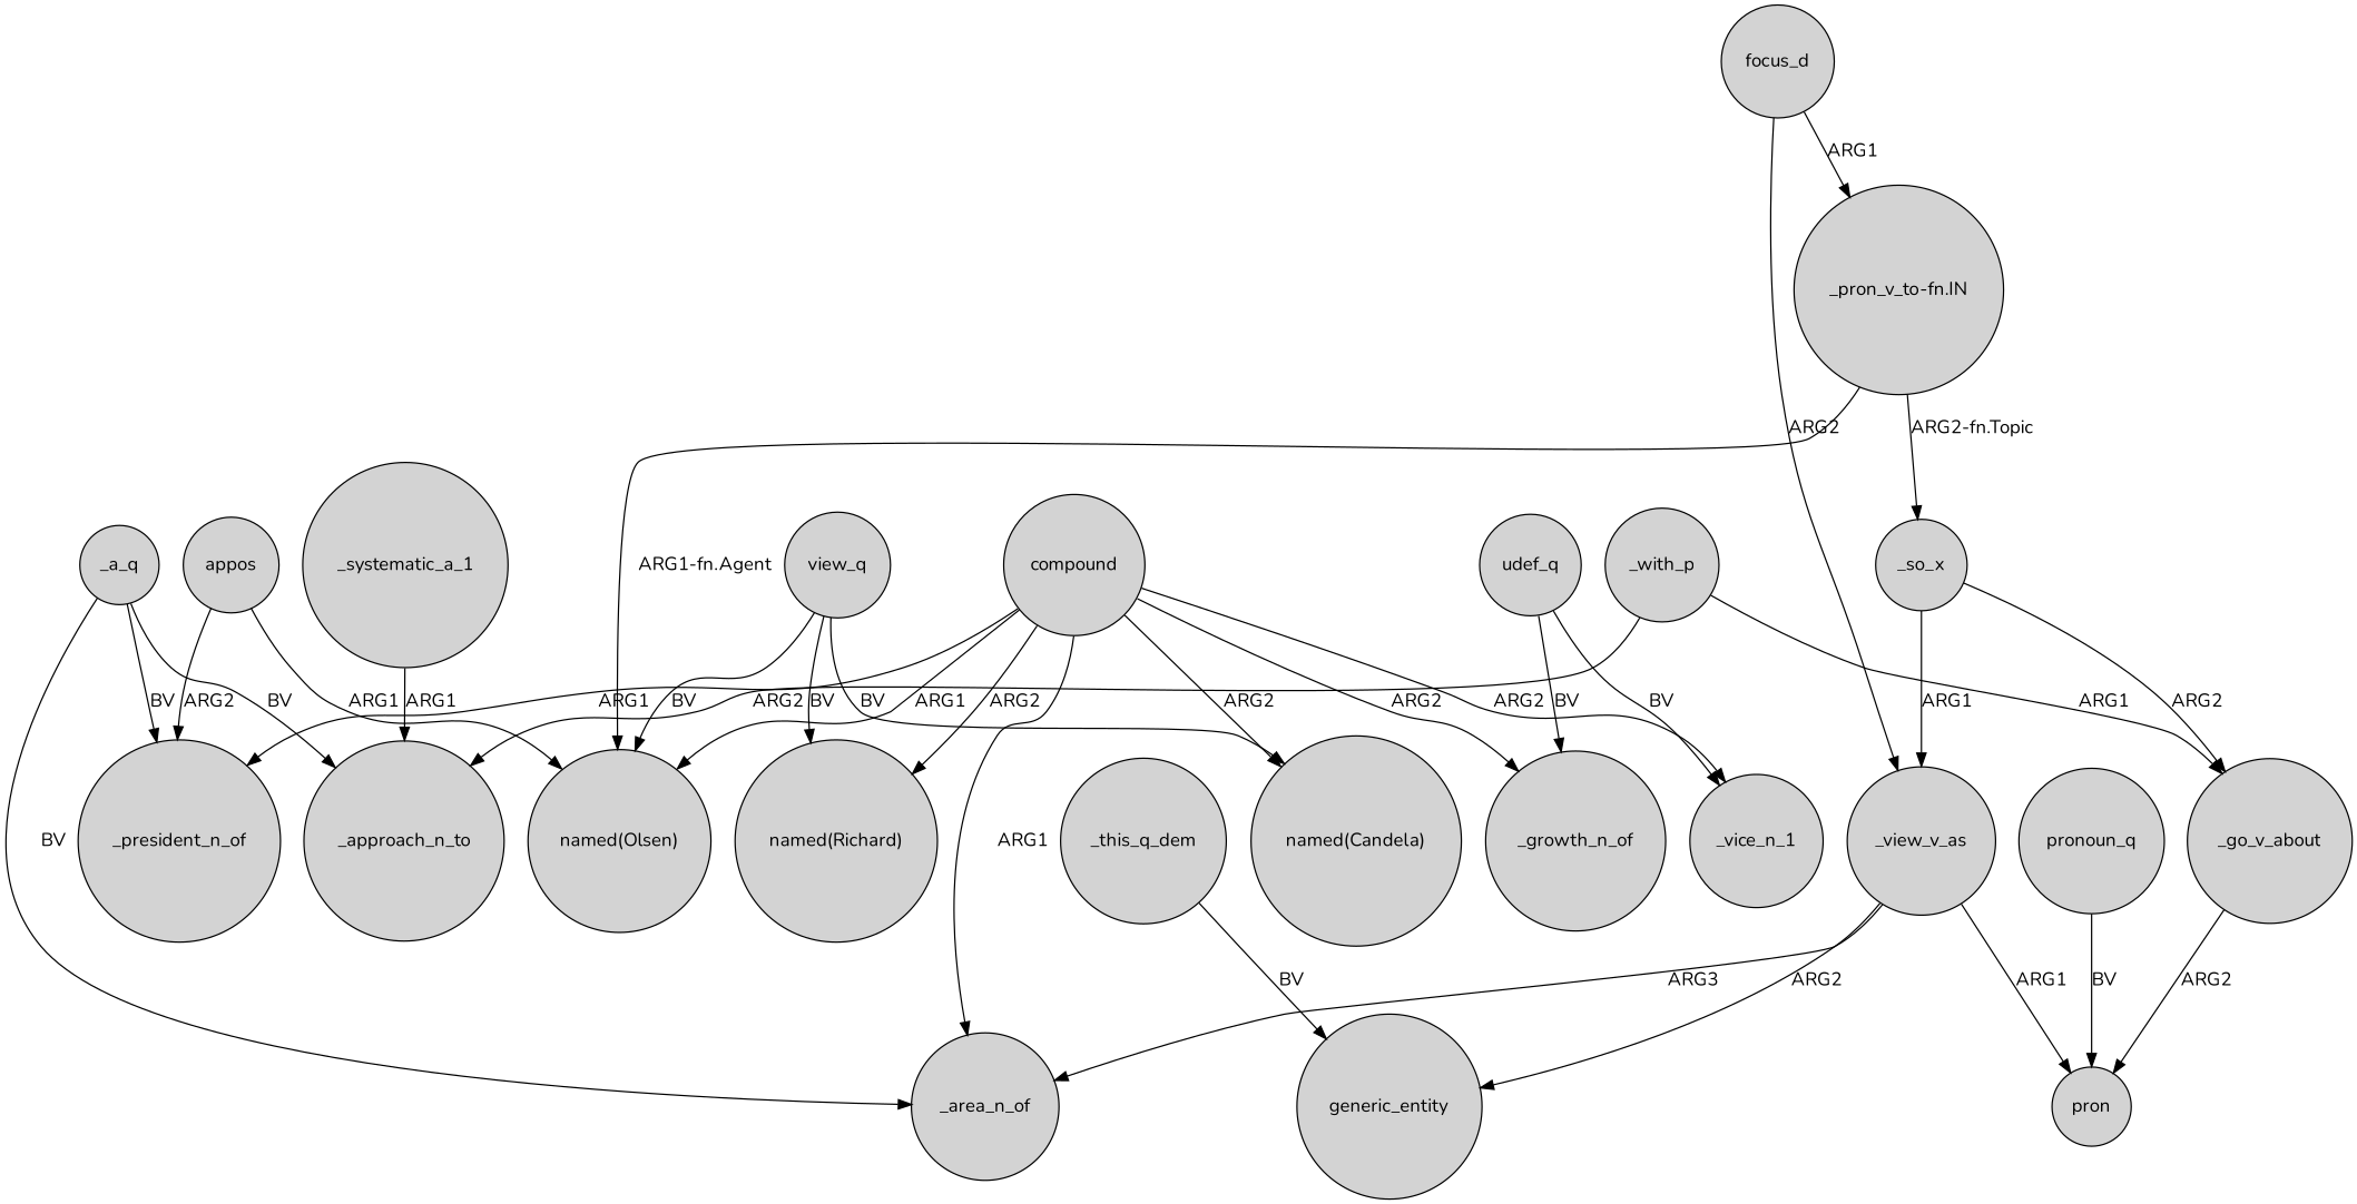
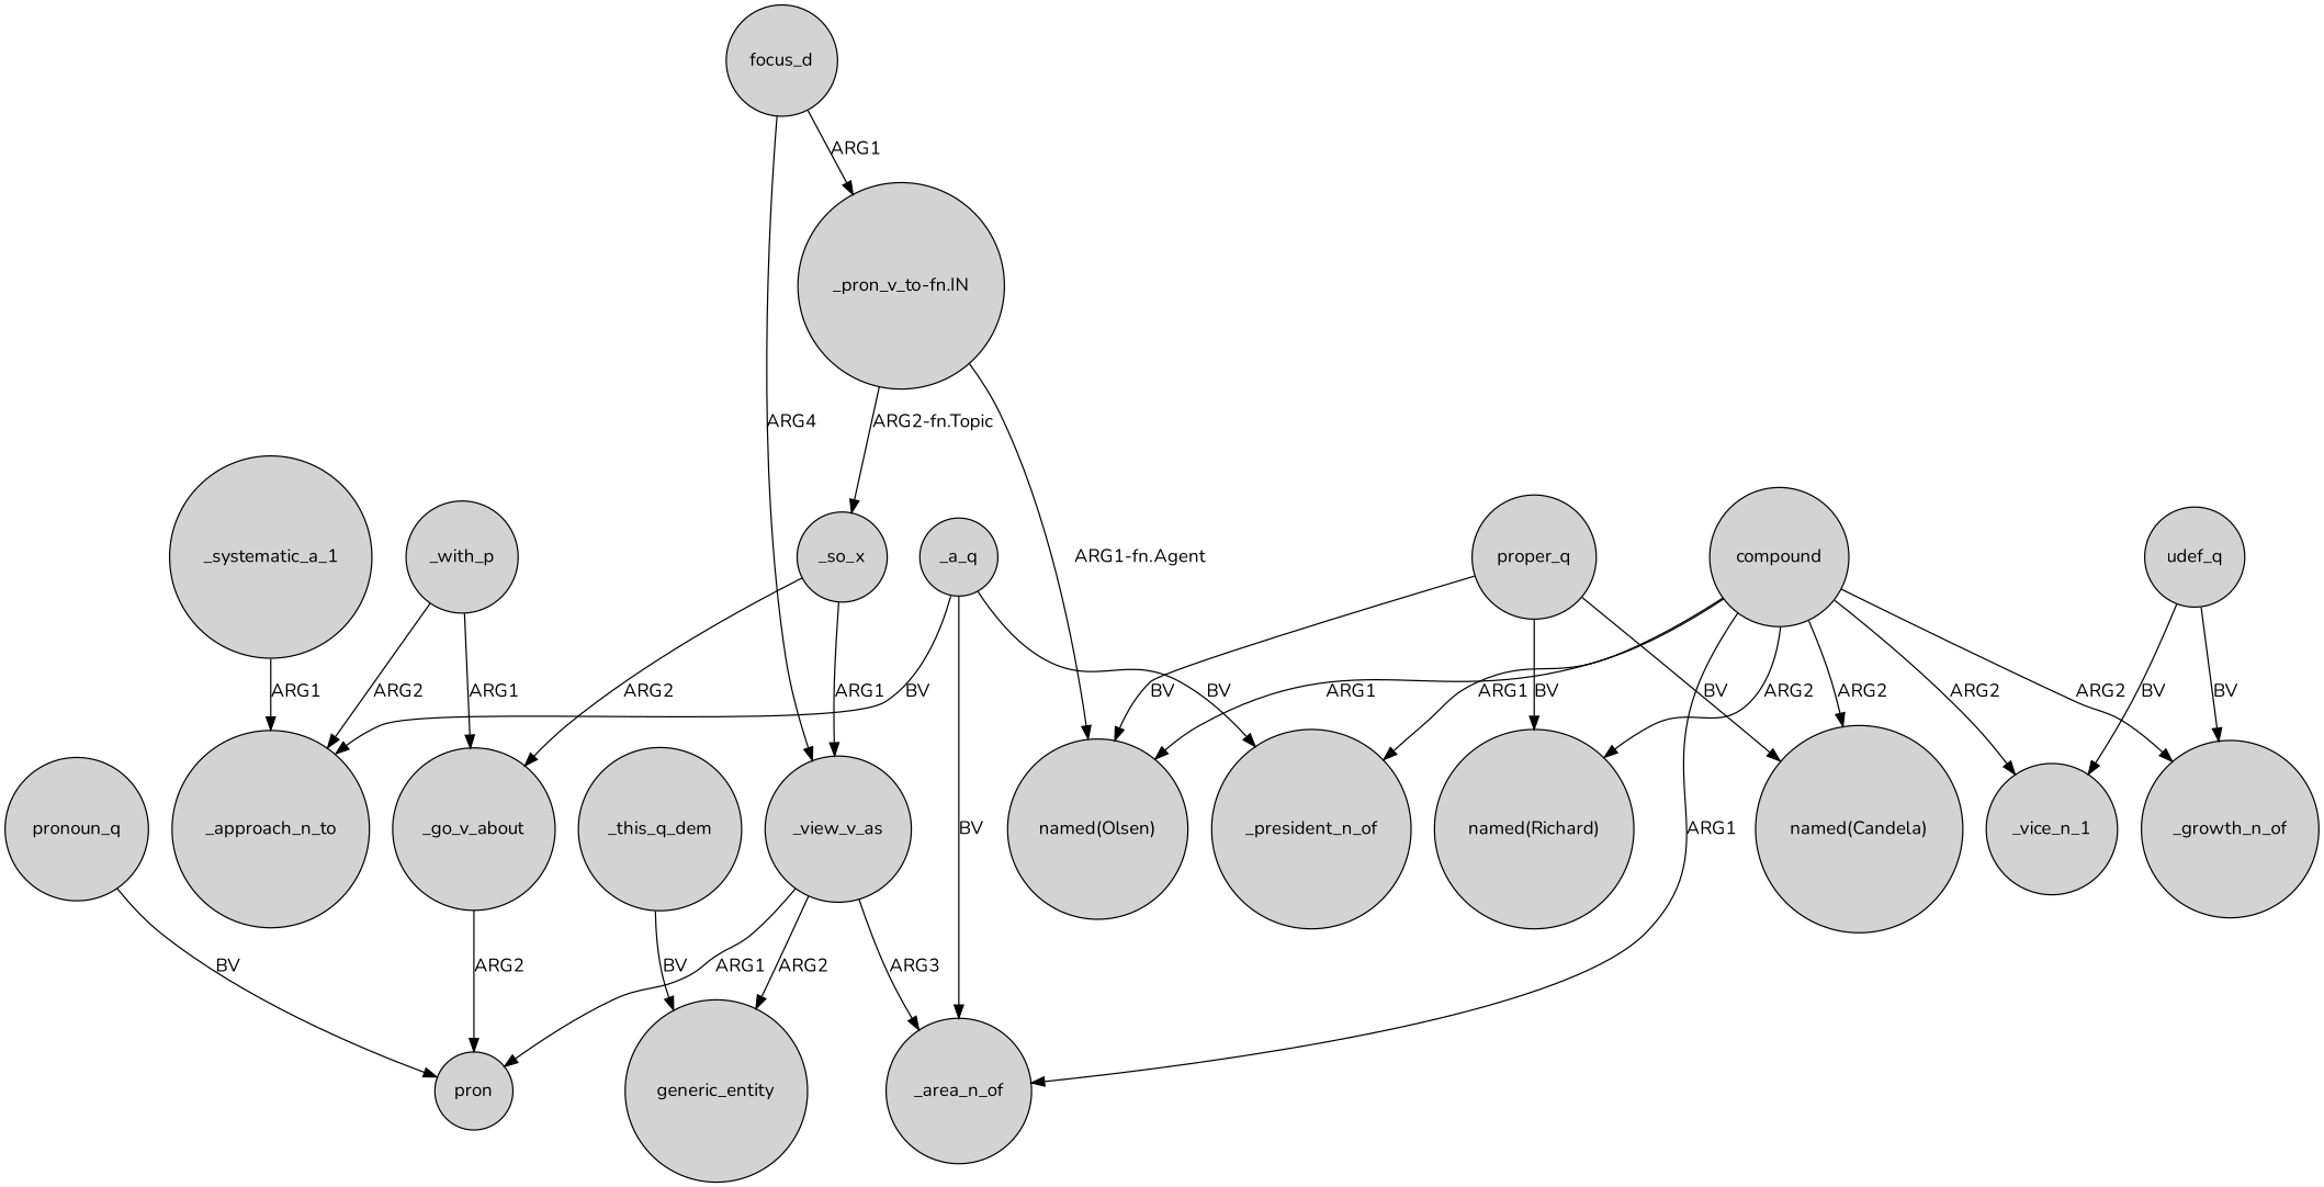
  digraph {
    fontname=Nunito
    node [fontname=Nunito shape=circle style=filled]
    edge [fontname=Nunito]
    focus_d
    _view_v_as
    n3 [label="_pron_v_to-fn.IN"]
    _area_n_of
    pron
    generic_entity
    "named(Olsen)"
    _so_x
    _with_p
    _go_v_about
    _approach_n_to
    compound
    _vice_n_1
    "named(Richard)"
    _growth_n_of
    "named(Candela)"
    _president_n_of
-   appos
    _a_q
-   proper_q [label=view_q]
+   proper_q
    udef_q
    pronoun_q
    _this_q_dem
    _systematic_a_1
-   focus_d -> _view_v_as [label=ARG2]
+   focus_d -> _view_v_as [label=ARG4]
    focus_d -> n3 [label=ARG1]
    _view_v_as -> _area_n_of [label=ARG3]
    _view_v_as -> pron [label=ARG1]
    _view_v_as -> generic_entity [label=ARG2]
    n3 -> "named(Olsen)" [label="ARG1-fn.Agent"]
    n3 -> _so_x [label="ARG2-fn.Topic"]
    _so_x -> _view_v_as [label=ARG1]
    _so_x -> _go_v_about [label=ARG2]
    _with_p -> _go_v_about [label=ARG1]
    _with_p -> _approach_n_to [label=ARG2]
    _go_v_about -> pron [label=ARG2]
    compound -> _area_n_of [label=ARG1]
    compound -> "named(Olsen)" [label=ARG1]
    compound -> _vice_n_1 [label=ARG2]
    compound -> "named(Richard)" [label=ARG2]
    compound -> _growth_n_of [label=ARG2]
    compound -> "named(Candela)" [label=ARG2]
    compound -> _president_n_of [label=ARG1]
-   appos -> "named(Olsen)" [label=ARG1]
-   appos -> _president_n_of [label=ARG2]
    _a_q -> _area_n_of [label=BV]
    _a_q -> _approach_n_to [label=BV]
    _a_q -> _president_n_of [label=BV]
    proper_q -> "named(Olsen)" [label=BV]
    proper_q -> "named(Richard)" [label=BV]
    proper_q -> "named(Candela)" [label=BV]
    udef_q -> _vice_n_1 [label=BV]
    udef_q -> _growth_n_of [label=BV]
    pronoun_q -> pron [label=BV]
    _this_q_dem -> generic_entity [label=BV]
    _systematic_a_1 -> _approach_n_to [label=ARG1]
  }
